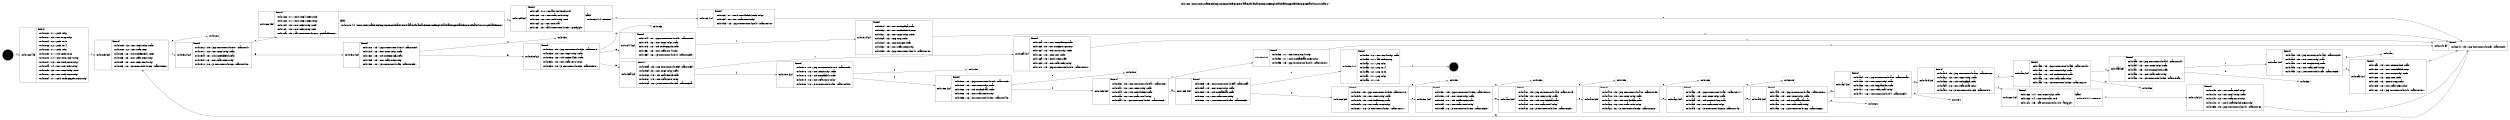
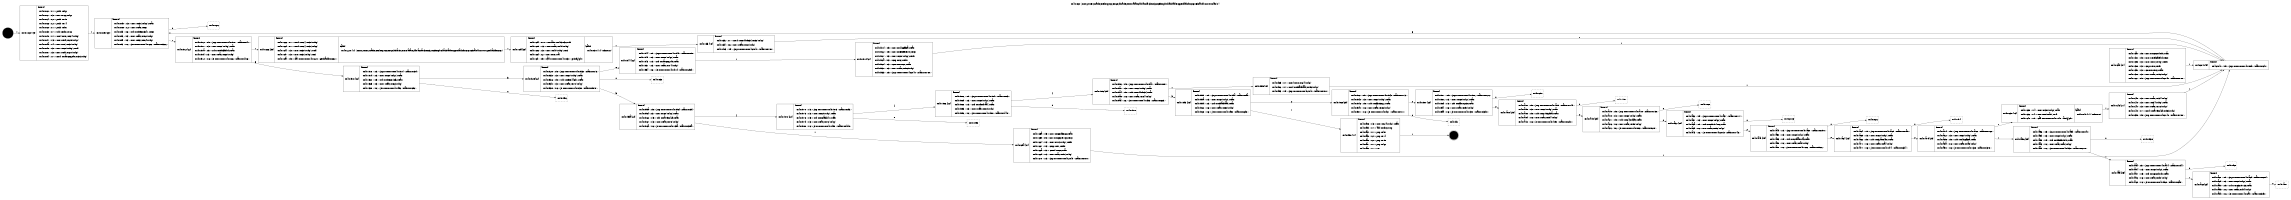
  digraph {
    label="0x4018c0 (/mnt/c/Users/mathe/Desktop/tcc/POCII/binaries/extr_radare2librasmarchtms320c55x_plushashtable.c_get_hashfunc_61_Final-ollvm.out::main(0))"
    labelloc=t
    rankdir=LR
    node [shape=record]
    Entry [fillcolor=black height=0.3 shape=circle style=filled width=0.3]
    n2 [label="{\n     0x4018c0 [43]\l\n     | [instrs]\l\n     &nbsp;&nbsp;0x4018c0 \<+1\>: push %rbp\l\n     &nbsp;&nbsp;0x4018c1 \<+3\>: mov %rsp,%rbp\l\n     &nbsp;&nbsp;0x4018c4 \<+2\>: push %r15\l\n     &nbsp;&nbsp;0x4018c6 \<+2\>: push %r14\l\n     &nbsp;&nbsp;0x4018c8 \<+1\>: push %rbx\l\n     &nbsp;&nbsp;0x4018c9 \<+7\>: sub $0xb8,%rsp\l\n     &nbsp;&nbsp;0x4018d0 \<+7\>: movl $0x0,-0x24(%rbp)\l\n     &nbsp;&nbsp;0x4018d7 \<+3\>: mov %edi,-0x28(%rbp)\l\n     &nbsp;&nbsp;0x4018da \<+4\>: mov %rsi,-0x30(%rbp)\l\n     &nbsp;&nbsp;0x4018de \<+3\>: mov -0x28(%rbp),%edi\l\n     &nbsp;&nbsp;0x4018e1 \<+3\>: mov %edi,-0x20(%rbp)\l\n     &nbsp;&nbsp;0x4018e4 \<+7\>: movl $0xa06862d9,-0x5c(%rbp)\l\n  }"]
    n3 [label="{\n     0x4018eb [23]\l\n     | [instrs]\l\n     &nbsp;&nbsp;0x4018eb \<+3\>: mov -0x5c(%rbp),%eax\l\n     &nbsp;&nbsp;0x4018ee \<+2\>: mov %eax,%ecx\l\n     &nbsp;&nbsp;0x4018f0 \<+6\>: sub $0x99888341,%ecx\l\n     &nbsp;&nbsp;0x4018f6 \<+3\>: mov %eax,-0x60(%rbp)\l\n     &nbsp;&nbsp;0x4018f9 \<+3\>: mov %ecx,-0x64(%rbp)\l\n     &nbsp;&nbsp;0x4018fc \<+6\>: je 0000000000401c2c \<main+0x36c\>\l\n  }"]
    n4 [label="{\n     0x401c2c\l\n  }" style=dashed]
    n5 [label="{\n     0x401902 [22]\l\n     | [instrs]\l\n     &nbsp;&nbsp;0x401902 \<+5\>: jmp 0000000000401907 \<main+0x47\>\l\n     &nbsp;&nbsp;0x401907 \<+3\>: mov -0x60(%rbp),%eax\l\n     &nbsp;&nbsp;0x40190a \<+5\>: sub $0x9dcfb9bd,%eax\l\n     &nbsp;&nbsp;0x40190f \<+3\>: mov %eax,-0x68(%rbp)\l\n     &nbsp;&nbsp;0x401912 \<+6\>: je 0000000000401cc6 \<main+0x406\>\l\n  }"]
    n6 [label="{\n     0x401cc6 [25]\l\n     | [instrs]\l\n     &nbsp;&nbsp;0x401cc6 \<+7\>: movl $0x64,-0x38(%rbp)\l\n     &nbsp;&nbsp;0x401ccd \<+7\>: movl $0x64,-0x3c(%rbp)\l\n     &nbsp;&nbsp;0x401cd4 \<+3\>: mov -0x38(%rbp),%edi\l\n     &nbsp;&nbsp;0x401cd7 \<+3\>: mov -0x3c(%rbp),%esi\l\n     &nbsp;&nbsp;0x401cda \<+5\>: call 0000000000401220 \<get_hashfunc_61\>\l\n     | [calls]\l\n     &nbsp;&nbsp;0x401220 \{1\} (/mnt/c/Users/mathe/Desktop/tcc/POCII/binaries/extr_radare2librasmarchtms320c55x_plushashtable.c_get_hashfunc_61_Final-ollvm.out::get_hashfunc_61)\l\n  }"]
    n7 [label="{\n     0x401918 [22]\l\n     | [instrs]\l\n     &nbsp;&nbsp;0x401918 \<+5\>: jmp 000000000040191d \<main+0x5d\>\l\n     &nbsp;&nbsp;0x40191d \<+3\>: mov -0x60(%rbp),%eax\l\n     &nbsp;&nbsp;0x401920 \<+5\>: sub $0x9e2813f6,%eax\l\n     &nbsp;&nbsp;0x401925 \<+3\>: mov %eax,-0x6c(%rbp)\l\n     &nbsp;&nbsp;0x401928 \<+6\>: je 0000000000401f5c \<main+0x69c\>\l\n  }"]
    n8 [label="{\n     0x401cdf [23]\l\n     | [instrs]\l\n     &nbsp;&nbsp;0x401cdf \<+10\>: movabs $0x4030f2,%rdi\l\n     &nbsp;&nbsp;0x401ce9 \<+3\>: mov %eax,-0x40(%rbp)\l\n     &nbsp;&nbsp;0x401cec \<+3\>: mov -0x40(%rbp),%esi\l\n     &nbsp;&nbsp;0x401cef \<+2\>: mov $0x0,%al\l\n     &nbsp;&nbsp;0x401cf1 \<+5\>: call 0000000000401030 \<printf@plt\>\l\n     | [calls]\l\n     &nbsp;&nbsp;0x401030 \{1\} (unknown)\l\n  }"]
    n9 [label="{\n     0x401f5c\l\n  }" style=dashed]
    n10 [label="{\n     0x40192e [22]\l\n     | [instrs]\l\n     &nbsp;&nbsp;0x40192e \<+5\>: jmp 0000000000401933 \<main+0x73\>\l\n     &nbsp;&nbsp;0x401933 \<+3\>: mov -0x60(%rbp),%eax\l\n     &nbsp;&nbsp;0x401936 \<+5\>: sub $0x9e8446d1,%eax\l\n     &nbsp;&nbsp;0x40193b \<+3\>: mov %eax,-0x70(%rbp)\l\n     &nbsp;&nbsp;0x40193e \<+6\>: je 0000000000401e38 \<main+0x578\>\l\n  }"]
    Exit [fillcolor=black height=0.3 peripheries=2 shape=circle style=filled width=0.3]
    n12 [label="{\n     0x401cf6 [18]\l\n     | [instrs]\l\n     &nbsp;&nbsp;0x401cf6 \<+7\>: movl $0xe7bbde3d,-0x5c(%rbp)\l\n     &nbsp;&nbsp;0x401cfd \<+6\>: mov %eax,-0xc0(%rbp)\l\n     &nbsp;&nbsp;0x401d03 \<+5\>: jmp 0000000000402040 \<main+0x780\>\l\n  }"]
    n13 [label="{\n     0x401e38\l\n  }" style=dashed]
    n14 [label="{\n     0x401944 [22]\l\n     | [instrs]\l\n     &nbsp;&nbsp;0x401944 \<+5\>: jmp 0000000000401949 \<main+0x89\>\l\n     &nbsp;&nbsp;0x401949 \<+3\>: mov -0x60(%rbp),%eax\l\n     &nbsp;&nbsp;0x40194c \<+5\>: sub $0xa06862d9,%eax\l\n     &nbsp;&nbsp;0x401951 \<+3\>: mov %eax,-0x74(%rbp)\l\n     &nbsp;&nbsp;0x401954 \<+6\>: je 0000000000401b1d \<main+0x25d\>\l\n  }"]
    n15 [label="{\n     0x40195a [22]\l\n     | [instrs]\l\n     &nbsp;&nbsp;0x40195a \<+5\>: jmp 000000000040195f \<main+0x9f\>\l\n     &nbsp;&nbsp;0x40195f \<+3\>: mov -0x60(%rbp),%eax\l\n     &nbsp;&nbsp;0x401962 \<+5\>: sub $0xa7e9242f,%eax\l\n     &nbsp;&nbsp;0x401967 \<+3\>: mov %eax,-0x78(%rbp)\l\n     &nbsp;&nbsp;0x40196a \<+6\>: je 0000000000401c5a \<main+0x39a\>\l\n  }"]
    n16 [label="{\n     0x402040 [5]\l\n     | [instrs]\l\n     &nbsp;&nbsp;0x402040 \<+5\>: jmp 00000000004018eb \<main+0x2b\>\l\n  }"]
    n17 [label="{\n     0x401b1d [27]\l\n     | [instrs]\l\n     &nbsp;&nbsp;0x401b1d \<+5\>: mov $0x466ffcea,%eax\l\n     &nbsp;&nbsp;0x401b22 \<+5\>: mov $0x5599051b,%ecx\l\n     &nbsp;&nbsp;0x401b27 \<+3\>: mov -0x20(%rbp),%edx\l\n     &nbsp;&nbsp;0x401b2a \<+3\>: cmp $0x2,%edx\l\n     &nbsp;&nbsp;0x401b2d \<+3\>: cmovne %ecx,%eax\l\n     &nbsp;&nbsp;0x401b30 \<+3\>: mov %eax,-0x5c(%rbp)\l\n     &nbsp;&nbsp;0x401b33 \<+5\>: jmp 0000000000402040 \<main+0x780\>\l\n  }"]
    n18 [label="{\n     0x401c5a [27]\l\n     | [instrs]\l\n     &nbsp;&nbsp;0x401c5a \<+5\>: mov $0x68dfe86c,%eax\l\n     &nbsp;&nbsp;0x401c5f \<+5\>: mov $0x63c191c3,%ecx\l\n     &nbsp;&nbsp;0x401c64 \<+3\>: mov -0x1c(%rbp),%edx\l\n     &nbsp;&nbsp;0x401c67 \<+3\>: cmp $0x1,%edx\l\n     &nbsp;&nbsp;0x401c6a \<+3\>: cmovl %ecx,%eax\l\n     &nbsp;&nbsp;0x401c6d \<+3\>: mov %eax,-0x5c(%rbp)\l\n     &nbsp;&nbsp;0x401c70 \<+5\>: jmp 0000000000402040 \<main+0x780\>\l\n  }"]
    n19 [label="{\n     0x401970 [22]\l\n     | [instrs]\l\n     &nbsp;&nbsp;0x401970 \<+5\>: jmp 0000000000401975 \<main+0xb5\>\l\n     &nbsp;&nbsp;0x401975 \<+3\>: mov -0x60(%rbp),%eax\l\n     &nbsp;&nbsp;0x401978 \<+5\>: sub $0xc8af6b41,%eax\l\n     &nbsp;&nbsp;0x40197d \<+3\>: mov %eax,-0x7c(%rbp)\l\n     &nbsp;&nbsp;0x401980 \<+6\>: je 0000000000401d98 \<main+0x4d8\>\l\n  }"]
    n20 [label="{\n     0x401ae1\l\n  }" style=dashed]
    n21 [label="{\n     0x401d98\l\n  }" style=dashed]
    n22 [label="{\n     0x401986 [22]\l\n     | [instrs]\l\n     &nbsp;&nbsp;0x401986 \<+5\>: jmp 000000000040198b \<main+0xcb\>\l\n     &nbsp;&nbsp;0x40198b \<+3\>: mov -0x60(%rbp),%eax\l\n     &nbsp;&nbsp;0x40198e \<+5\>: sub $0xd50f7aa4,%eax\l\n     &nbsp;&nbsp;0x401993 \<+3\>: mov %eax,-0x80(%rbp)\l\n     &nbsp;&nbsp;0x401996 \<+6\>: je 0000000000401d08 \<main+0x448\>\l\n  }"]
    n23 [label="{\n     0x401cab [27]\l\n     | [instrs]\l\n     &nbsp;&nbsp;0x401cab \<+5\>: mov $0x60c0d00b,%eax\l\n     &nbsp;&nbsp;0x401cb0 \<+5\>: mov $0x9dcfb9bd,%ecx\l\n     &nbsp;&nbsp;0x401cb5 \<+3\>: mov -0x1c(%rbp),%edx\l\n     &nbsp;&nbsp;0x401cb8 \<+3\>: cmp $0x0,%edx\l\n     &nbsp;&nbsp;0x401cbb \<+3\>: cmove %ecx,%eax\l\n     &nbsp;&nbsp;0x401cbe \<+3\>: mov %eax,-0x5c(%rbp)\l\n     &nbsp;&nbsp;0x401cc1 \<+5\>: jmp 0000000000402040 \<main+0x780\>\l\n  }"]
    n24 [label="{\n     0x401d08\l\n  }" style=dashed]
    n25 [label="{\n     0x40199c [25]\l\n     | [instrs]\l\n     &nbsp;&nbsp;0x40199c \<+5\>: jmp 00000000004019a1 \<main+0xe1\>\l\n     &nbsp;&nbsp;0x4019a1 \<+3\>: mov -0x60(%rbp),%eax\l\n     &nbsp;&nbsp;0x4019a4 \<+5\>: sub $0xe7bbde3d,%eax\l\n     &nbsp;&nbsp;0x4019a9 \<+6\>: mov %eax,-0x84(%rbp)\l\n     &nbsp;&nbsp;0x4019af \<+6\>: je 0000000000401f85 \<main+0x6c5\>\l\n  }"]
    n26 [label="{\n     0x401ac8 [25]\l\n     | [instrs]\l\n     &nbsp;&nbsp;0x401ac8 \<+5\>: jmp 0000000000401acd \<main+0x20d\>\l\n     &nbsp;&nbsp;0x401acd \<+3\>: mov -0x60(%rbp),%eax\l\n     &nbsp;&nbsp;0x401ad0 \<+5\>: sub $0x63c191c3,%eax\l\n     &nbsp;&nbsp;0x401ad5 \<+6\>: mov %eax,-0xb4(%rbp)\l\n     &nbsp;&nbsp;0x401adb \<+6\>: je 0000000000401cab \<main+0x3eb\>\l\n  }"]
    n27 [label="{\n     0x401f85 [19]\l\n     | [instrs]\l\n     &nbsp;&nbsp;0x401f85 \<+7\>: movl $0x0,-0x24(%rbp)\l\n     &nbsp;&nbsp;0x401f8c \<+7\>: movl $0xfdaebaad,-0x5c(%rbp)\l\n     &nbsp;&nbsp;0x401f93 \<+5\>: jmp 0000000000402040 \<main+0x780\>\l\n  }"]
    n28 [label="{\n     0x4019b5 [25]\l\n     | [instrs]\l\n     &nbsp;&nbsp;0x4019b5 \<+5\>: jmp 00000000004019ba \<main+0xfa\>\l\n     &nbsp;&nbsp;0x4019ba \<+3\>: mov -0x60(%rbp),%eax\l\n     &nbsp;&nbsp;0x4019bd \<+5\>: sub $0xfdaebaad,%eax\l\n     &nbsp;&nbsp;0x4019c2 \<+6\>: mov %eax,-0x88(%rbp)\l\n     &nbsp;&nbsp;0x4019c8 \<+6\>: je 0000000000401f98 \<main+0x6d8\>\l\n  }"]
    n29 [label="{\n     0x401f68\l\n  }" style=dashed]
    n30 [label="{\n     0x401f98 [17]\l\n     | [instrs]\l\n     &nbsp;&nbsp;0x401f98 \<+3\>: mov -0x24(%rbp),%eax\l\n     &nbsp;&nbsp;0x401f9b \<+7\>: add $0xb8,%rsp\l\n     &nbsp;&nbsp;0x401fa2 \<+1\>: pop %rbx\l\n     &nbsp;&nbsp;0x401fa3 \<+2\>: pop %r14\l\n     &nbsp;&nbsp;0x401fa5 \<+2\>: pop %r15\l\n     &nbsp;&nbsp;0x401fa7 \<+1\>: pop %rbp\l\n     &nbsp;&nbsp;0x401fa8 \<+1\>: ret\l\n  }"]
    n31 [label="{\n     0x4019ce [25]\l\n     | [instrs]\l\n     &nbsp;&nbsp;0x4019ce \<+5\>: jmp 00000000004019d3 \<main+0x113\>\l\n     &nbsp;&nbsp;0x4019d3 \<+3\>: mov -0x60(%rbp),%eax\l\n     &nbsp;&nbsp;0x4019d6 \<+5\>: sub $0xff885822,%eax\l\n     &nbsp;&nbsp;0x4019db \<+6\>: mov %eax,-0x8c(%rbp)\l\n     &nbsp;&nbsp;0x4019e1 \<+6\>: je 0000000000401fc1 \<main+0x701\>\l\n  }"]
    n32 [label="{\n     0x401aaf [25]\l\n     | [instrs]\l\n     &nbsp;&nbsp;0x401aaf \<+5\>: jmp 0000000000401ab4 \<main+0x1f4\>\l\n     &nbsp;&nbsp;0x401ab4 \<+3\>: mov -0x60(%rbp),%eax\l\n     &nbsp;&nbsp;0x401ab7 \<+5\>: sub $0x60c0d00b,%eax\l\n     &nbsp;&nbsp;0x401abc \<+6\>: mov %eax,-0xb0(%rbp)\l\n     &nbsp;&nbsp;0x401ac2 \<+6\>: je 0000000000401f68 \<main+0x6a8\>\l\n  }"]
    n33 [label="{\n     0x401fc1\l\n  }" style=dashed]
    n34 [label="{\n     0x4019e7 [25]\l\n     | [instrs]\l\n     &nbsp;&nbsp;0x4019e7 \<+5\>: jmp 00000000004019ec \<main+0x12c\>\l\n     &nbsp;&nbsp;0x4019ec \<+3\>: mov -0x60(%rbp),%eax\l\n     &nbsp;&nbsp;0x4019ef \<+5\>: sub $0xff910269,%eax\l\n     &nbsp;&nbsp;0x4019f4 \<+6\>: mov %eax,-0x90(%rbp)\l\n     &nbsp;&nbsp;0x4019fa \<+6\>: je 0000000000401c90 \<main+0x3d0\>\l\n  }"]
    n35 [label="{\n     0x401b38\l\n  }" style=dashed]
    n36 [label="{\n     0x401c90\l\n  }" style=dashed]
    n37 [label="{\n     0x401a00 [25]\l\n     | [instrs]\l\n     &nbsp;&nbsp;0x401a00 \<+5\>: jmp 0000000000401a05 \<main+0x145\>\l\n     &nbsp;&nbsp;0x401a05 \<+3\>: mov -0x60(%rbp),%eax\l\n     &nbsp;&nbsp;0x401a08 \<+5\>: sub $0x21932b5a,%eax\l\n     &nbsp;&nbsp;0x401a0d \<+6\>: mov %eax,-0x94(%rbp)\l\n     &nbsp;&nbsp;0x401a13 \<+6\>: je 0000000000401b90 \<main+0x2d0\>\l\n  }"]
    n38 [label="{\n     0x401c45 [21]\l\n     | [instrs]\l\n     &nbsp;&nbsp;0x401c45 \<+3\>: mov %eax,-0x34(%rbp)\l\n     &nbsp;&nbsp;0x401c48 \<+3\>: mov -0x34(%rbp),%eax\l\n     &nbsp;&nbsp;0x401c4b \<+3\>: mov %eax,-0x1c(%rbp)\l\n     &nbsp;&nbsp;0x401c4e \<+7\>: movl $0xa7e9242f,-0x5c(%rbp)\l\n     &nbsp;&nbsp;0x401c55 \<+5\>: jmp 0000000000402040 \<main+0x780\>\l\n  }"]
    n39 [label="{\n     0x401b90\l\n  }" style=dashed]
    n40 [label="{\n     0x401a19 [25]\l\n     | [instrs]\l\n     &nbsp;&nbsp;0x401a19 \<+5\>: jmp 0000000000401a1e \<main+0x15e\>\l\n     &nbsp;&nbsp;0x401a1e \<+3\>: mov -0x60(%rbp),%eax\l\n     &nbsp;&nbsp;0x401a21 \<+5\>: sub $0x2431fca9,%eax\l\n     &nbsp;&nbsp;0x401a26 \<+6\>: mov %eax,-0x98(%rbp)\l\n     &nbsp;&nbsp;0x401a2c \<+6\>: je 0000000000401ec8 \<main+0x608\>\l\n  }"]
    n41 [label="{\n     0x401a96 [25]\l\n     | [instrs]\l\n     &nbsp;&nbsp;0x401a96 \<+5\>: jmp 0000000000401a9b \<main+0x1db\>\l\n     &nbsp;&nbsp;0x401a9b \<+3\>: mov -0x60(%rbp),%eax\l\n     &nbsp;&nbsp;0x401a9e \<+5\>: sub $0x5599051b,%eax\l\n     &nbsp;&nbsp;0x401aa3 \<+6\>: mov %eax,-0xac(%rbp)\l\n     &nbsp;&nbsp;0x401aa9 \<+6\>: je 0000000000401b38 \<main+0x278\>\l\n  }"]
    n42 [label="{\n     0x401ec8\l\n  }" style=dashed]
    n43 [label="{\n     0x401a32 [25]\l\n     | [instrs]\l\n     &nbsp;&nbsp;0x401a32 \<+5\>: jmp 0000000000401a37 \<main+0x177\>\l\n     &nbsp;&nbsp;0x401a37 \<+3\>: mov -0x60(%rbp),%eax\l\n     &nbsp;&nbsp;0x401a3a \<+5\>: sub $0x2b757be6,%eax\l\n     &nbsp;&nbsp;0x401a3f \<+6\>: mov %eax,-0x9c(%rbp)\l\n     &nbsp;&nbsp;0x401a45 \<+6\>: je 0000000000402003 \<main+0x743\>\l\n  }"]
    n44 [label="{\n     0x401c38 [13]\l\n     | [instrs]\l\n     &nbsp;&nbsp;0x401c38 \<+4\>: mov -0x30(%rbp),%rax\l\n     &nbsp;&nbsp;0x401c3c \<+4\>: mov 0x8(%rax),%rdi\l\n     &nbsp;&nbsp;0x401c40 \<+5\>: call 0000000000401040 \<atoi@plt\>\l\n     | [calls]\l\n     &nbsp;&nbsp;0x401040 \{1\} (unknown)\l\n  }"]
    n45 [label="{\n     0x402003\l\n  }" style=dashed]
    n46 [label="{\n     0x401a4b [25]\l\n     | [instrs]\l\n     &nbsp;&nbsp;0x401a4b \<+5\>: jmp 0000000000401a50 \<main+0x190\>\l\n     &nbsp;&nbsp;0x401a50 \<+3\>: mov -0x60(%rbp),%eax\l\n     &nbsp;&nbsp;0x401a53 \<+5\>: sub $0x2daa80da,%eax\l\n     &nbsp;&nbsp;0x401a58 \<+6\>: mov %eax,-0xa0(%rbp)\l\n     &nbsp;&nbsp;0x401a5e \<+6\>: je 0000000000401e2c \<main+0x56c\>\l\n  }"]
    n47 [label="{\n     0x401a7d [25]\l\n     | [instrs]\l\n     &nbsp;&nbsp;0x401a7d \<+5\>: jmp 0000000000401a82 \<main+0x1c2\>\l\n     &nbsp;&nbsp;0x401a82 \<+3\>: mov -0x60(%rbp),%eax\l\n     &nbsp;&nbsp;0x401a85 \<+5\>: sub $0x466ffcea,%eax\l\n     &nbsp;&nbsp;0x401a8a \<+6\>: mov %eax,-0xa8(%rbp)\l\n     &nbsp;&nbsp;0x401a90 \<+6\>: je 0000000000401c38 \<main+0x378\>\l\n  }"]
    n48 [label="{\n     0x401a64 [25]\l\n     | [instrs]\l\n     &nbsp;&nbsp;0x401a64 \<+5\>: jmp 0000000000401a69 \<main+0x1a9\>\l\n     &nbsp;&nbsp;0x401a69 \<+3\>: mov -0x60(%rbp),%eax\l\n     &nbsp;&nbsp;0x401a6c \<+5\>: sub $0x32ae84b8,%eax\l\n     &nbsp;&nbsp;0x401a71 \<+6\>: mov %eax,-0xa4(%rbp)\l\n     &nbsp;&nbsp;0x401a77 \<+6\>: je 0000000000401f74 \<main+0x6b4\>\l\n  }"]
    n49 [label="{\n     0x401e2c\l\n  }" style=dashed]
    n50 [label="{\n     0x401f74\l\n  }" style=dashed]
    Entry -> n2 [label=" 1"]
    n2 -> n3 [label=" 1"]
    n3 -> n4 [label=" 0"]
    n3 -> n5 [label=" 7"]
    n5 -> n6 [label=" 1"]
    n5 -> n7 [label=" 6"]
    n6 -> n8 [label=" 1"]
    n7 -> n9 [label=" 0"]
    n7 -> n10 [label=" 5"]
    n8 -> n12 [label=" 1"]
    n10 -> n13 [label=" 0"]
    n10 -> n14 [label=" 6"]
    n10 -> n15 [label=" 5"]
    n12 -> n16 [label=" 1"]
    n14 -> n17 [label=" 1"]
    n15 -> n18 [label=" 1"]
    n15 -> n19 [label=" 4"]
    n16 -> n3 [label=" 6"]
    n17 -> n16 [label=" 1"]
    n18 -> n16 [label=" 1"]
    n19 -> n21 [label=" 0"]
    n19 -> n22 [label=" 4"]
    n22 -> n24 [label=" 0"]
    n22 -> n25 [label=" 4"]
    n23 -> n16 [label=" 1"]
    n25 -> n27 [label=" 1"]
    n25 -> n28 [label=" 3"]
    n26 -> n20 [label=" 0"]
-   n26 -> n23 [label=" 1"]
    n27 -> n16 [label=" 1"]
    n28 -> n30 [label=" 1"]
    n28 -> n31 [label=" 2"]
    n30 -> Exit [label=" 1"]
    n31 -> n33 [label=" 0"]
    n31 -> n34 [label=" 2"]
    n32 -> n26 [label=" 1"]
    n32 -> n29 [label=" 0"]
    n34 -> n36 [label=" 0"]
    n34 -> n37 [label=" 2"]
    n37 -> n39 [label=" 0"]
    n37 -> n40 [label=" 2"]
    n38 -> n16 [label=" 1"]
    n40 -> n42 [label=" 0"]
    n40 -> n43 [label=" 2"]
    n41 -> n32 [label=" 1"]
    n41 -> n35 [label=" 0"]
    n43 -> n45 [label=" 0"]
    n43 -> n46 [label=" 2"]
    n44 -> n38 [label=" 1"]
    n46 -> n48 [label=" 2"]
    n46 -> n49 [label=" 0"]
    n47 -> n41 [label=" 1"]
    n47 -> n44 [label=" 1"]
    n48 -> n47 [label=" 2"]
    n48 -> n50 [label=" 0"]
  }
